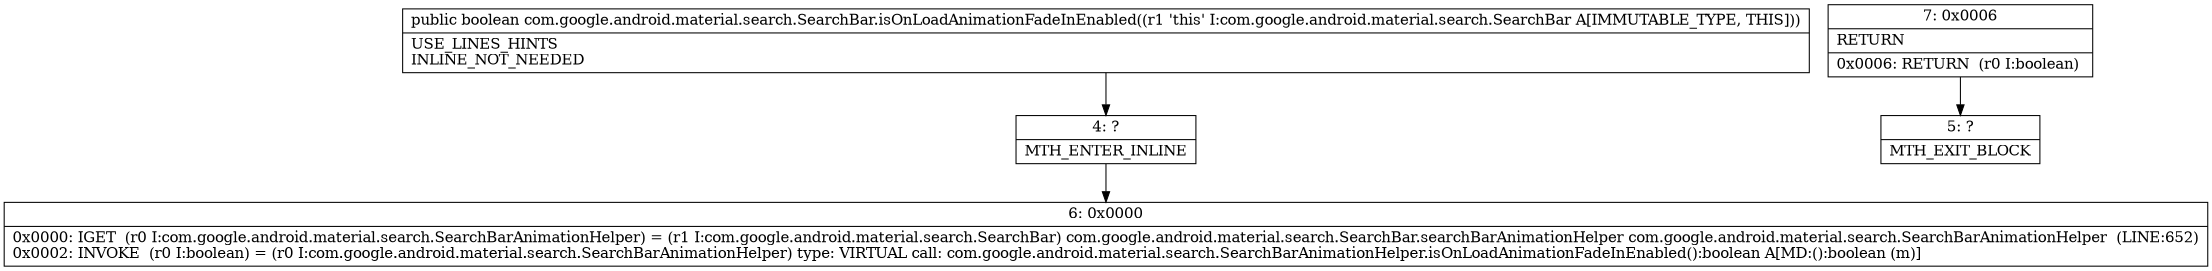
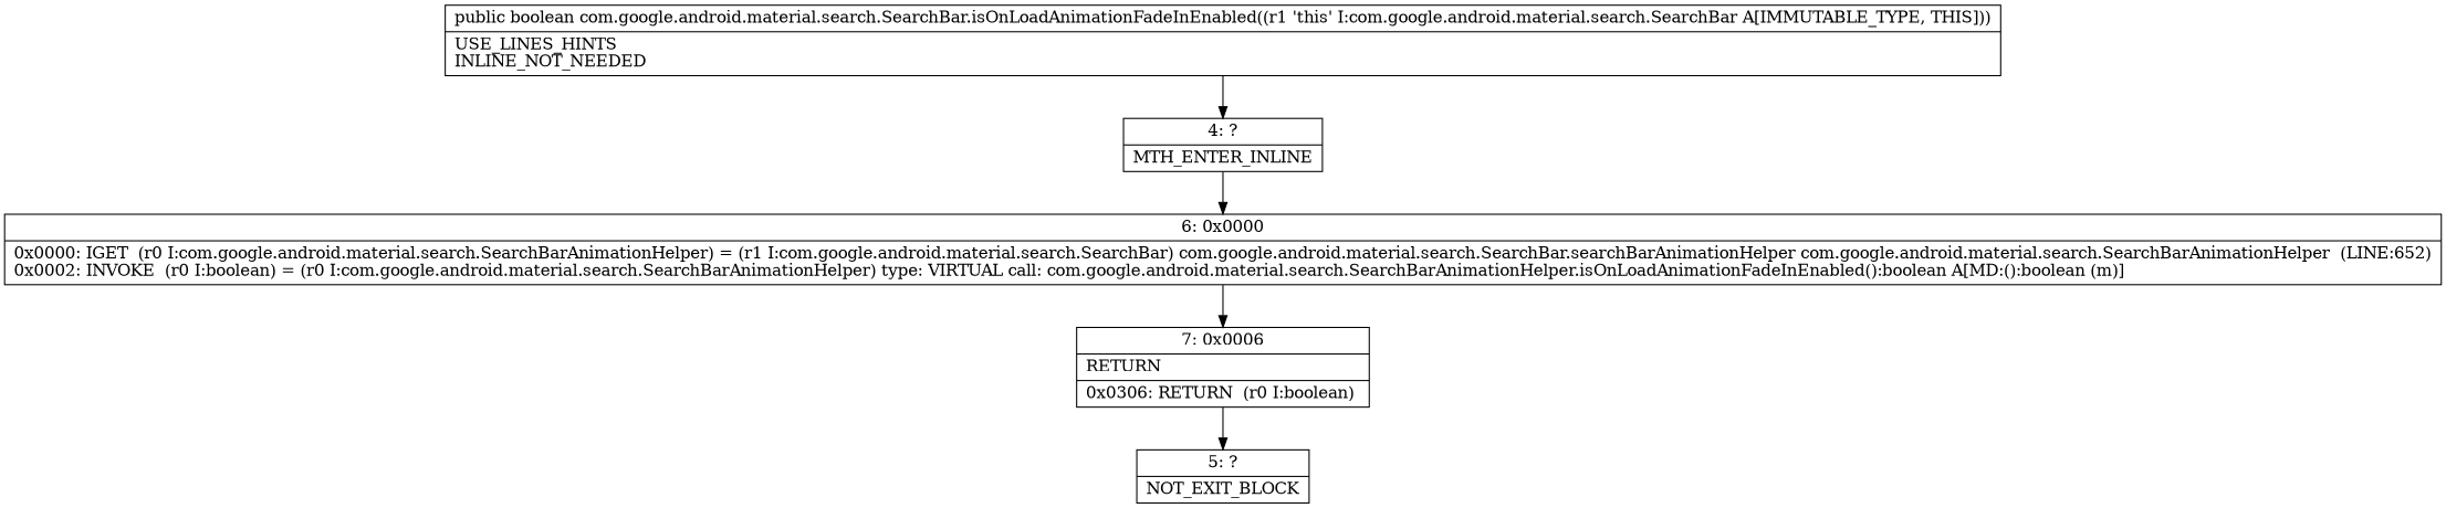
  digraph {
    node [shape=record]
    n1 [label="{4\:\ ?|MTH_ENTER_INLINE\l}"]
    n2 [label="{6\:\ 0x0000|0x0000: IGET  (r0 I:com.google.android.material.search.SearchBarAnimationHelper) = (r1 I:com.google.android.material.search.SearchBar) com.google.android.material.search.SearchBar.searchBarAnimationHelper com.google.android.material.search.SearchBarAnimationHelper  (LINE:652)\l0x0002: INVOKE  (r0 I:boolean) = (r0 I:com.google.android.material.search.SearchBarAnimationHelper) type: VIRTUAL call: com.google.android.material.search.SearchBarAnimationHelper.isOnLoadAnimationFadeInEnabled():boolean A[MD:():boolean (m)]\l}"]
-   n3 [label="{7\:\ 0x0006|RETURN\l|0x0006: RETURN  (r0 I:boolean) \l}"]
-   n4 [label="{5\:\ ?|MTH_EXIT_BLOCK\l}"]
+   n3 [label="{7\:\ 0x0006|RETURN\l|0x0306: RETURN  (r0 I:boolean) \l}"]
+   n4 [label="{5\:\ ?|NOT_EXIT_BLOCK\l}"]
    n5 [label="{public boolean com.google.android.material.search.SearchBar.isOnLoadAnimationFadeInEnabled((r1 'this' I:com.google.android.material.search.SearchBar A[IMMUTABLE_TYPE, THIS]))  | USE_LINES_HINTS\lINLINE_NOT_NEEDED\l}"]
    n1 -> n2
+   n2 -> n3
    n3 -> n4
    n5 -> n1
  }
